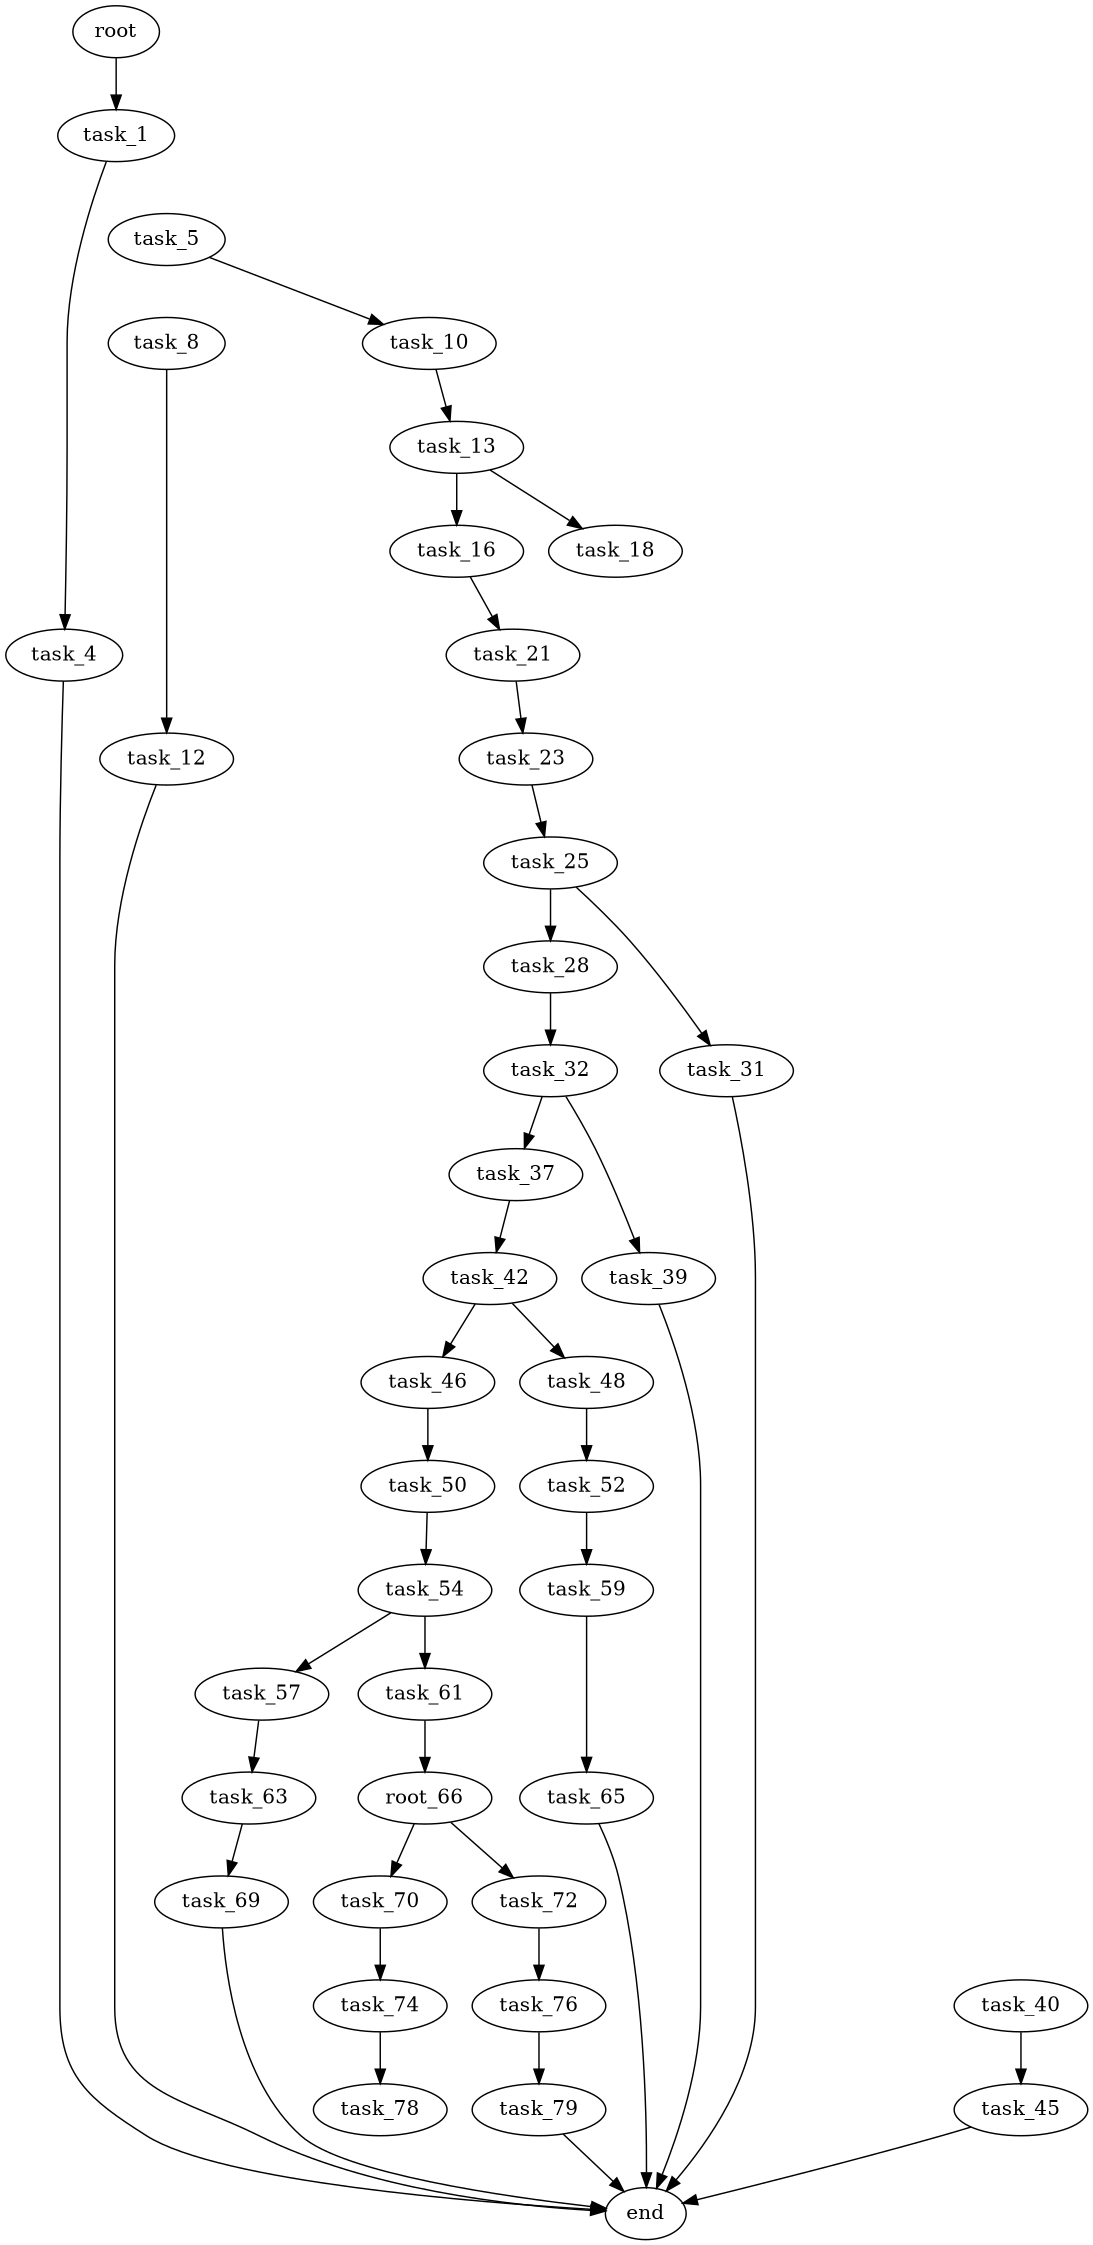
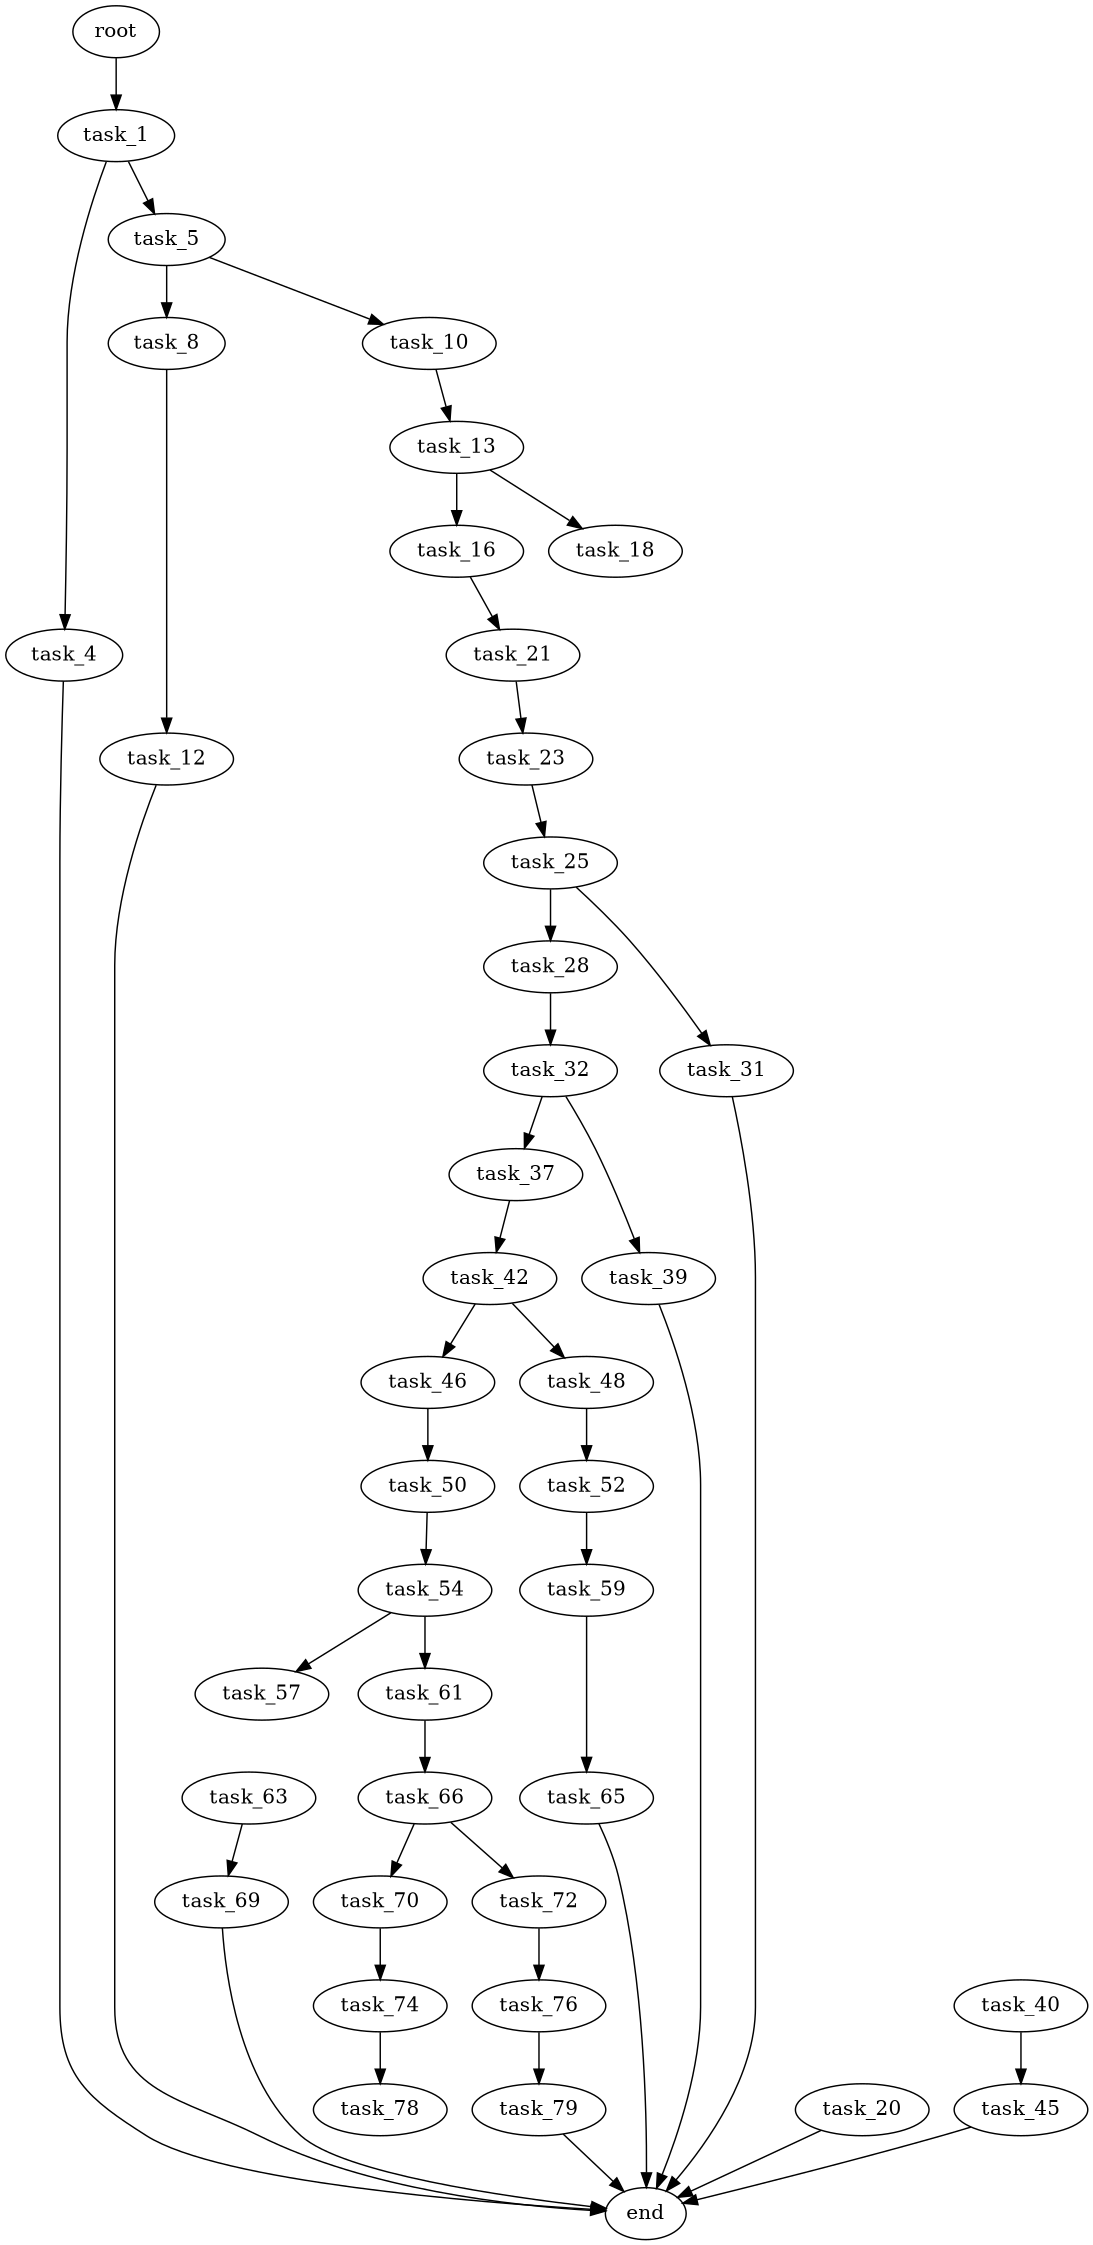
  digraph {
    fontname="DejaVu Serif"
    node [fontname="DejaVu Serif"]
    edge [fontname="DejaVu Serif"]
    root
    task_1
    task_4
    task_5
    end
    task_8
    task_10
    task_12
    task_13
    task_16
    task_18
    task_21
    task_23
+   task_20
    task_25
    task_28
    task_31
    task_32
    task_37
    task_39
    task_42
    task_40
    task_45
    task_46
    task_48
    task_50
    task_52
    task_54
    task_59
    task_57
    task_61
    task_65
    task_63
-   task_66 [label=root_66]
+   task_66
    task_69
    task_70
    task_72
    task_74
    task_76
    task_78
    task_79
    root -> task_1
    task_1 -> task_4
+   task_1 -> task_5
    task_4 -> end
+   task_5 -> task_8
    task_5 -> task_10
    task_8 -> task_12
    task_10 -> task_13
    task_12 -> end
    task_13 -> task_16
    task_13 -> task_18
    task_16 -> task_21
    task_21 -> task_23
    task_23 -> task_25
+   task_20 -> end
    task_25 -> task_28
    task_25 -> task_31
    task_28 -> task_32
    task_31 -> end
    task_32 -> task_37
    task_32 -> task_39
    task_37 -> task_42
    task_39 -> end
    task_42 -> task_46
    task_42 -> task_48
    task_40 -> task_45
    task_45 -> end
    task_46 -> task_50
    task_48 -> task_52
    task_50 -> task_54
    task_52 -> task_59
    task_54 -> task_57
    task_54 -> task_61
    task_59 -> task_65
-   task_57 -> task_63
    task_61 -> task_66
    task_65 -> end
    task_63 -> task_69
    task_66 -> task_70
    task_66 -> task_72
    task_69 -> end
    task_70 -> task_74
    task_72 -> task_76
    task_74 -> task_78
    task_76 -> task_79
    task_79 -> end
  }
